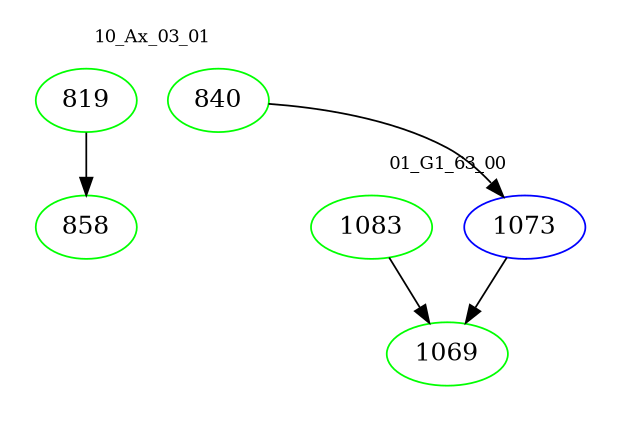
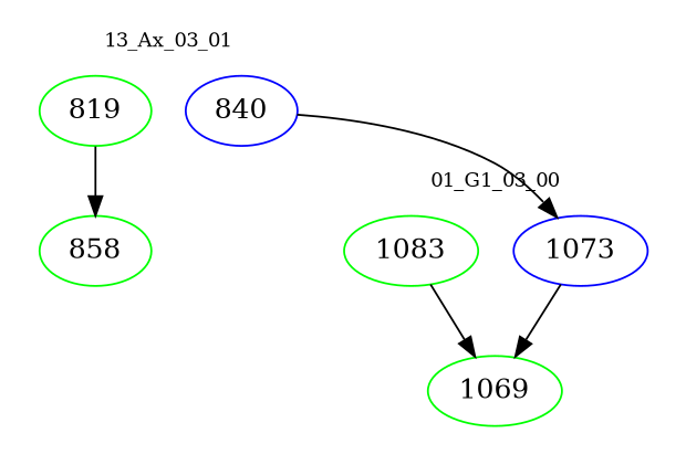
  digraph {
    node [color=green]
    edge [color=black]
-   n1 [label=840]
+   n1 [color=blue label=840]
    n2 [label=819]
    n3 [label=858]
    n4 [color=blue label=1073]
    n5 [label=1069]
    n6 [label=1083]
    subgraph cluster_1 {
      color=white
      fontsize=10
-     label="10_Ax_03_01"
+     label="13_Ax_03_01"
      n1
      n2
      n3
    }
    subgraph cluster_2 {
      color=white
      fontsize=10
-     label="01_G1_63_00"
+     label="01_G1_03_00"
      n4
      n5
      n6
    }
    n1 -> n4
    n2 -> n3
    n4 -> n5
    n6 -> n5
  }
